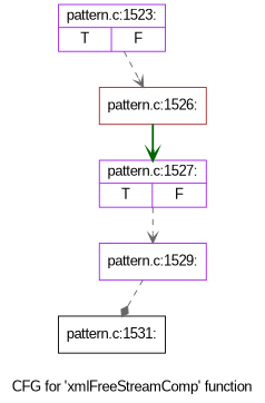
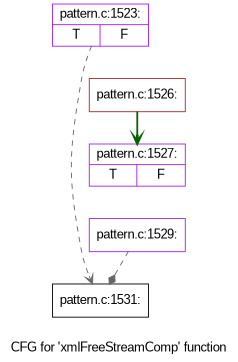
  digraph {
    fontname="Liberation Sans"
    label="CFG for 'xmlFreeStreamComp' function"
    node [color=purple fontname="Liberation Sans" shape=record]
    edge [arrowhead=vee color=gray40 fontname="Liberation Sans" style=dashed]
    n1 [label="{pattern.c:1523:|{<s0>T|<s1>F}}"]
    n2 [color=black label="{pattern.c:1531:}"]
    n3 [color=brown label="{pattern.c:1526:}"]
    n4 [label="{pattern.c:1527:|{<s0>T|<s1>F}}"]
    n5 [label="{pattern.c:1529:}"]
-   n1 -> n3
+   n1 -> n2
    n3 -> n4 [color=darkgreen style=bold]
-   n4 -> n5
    n5 -> n2 [arrowhead=diamond]
  }
